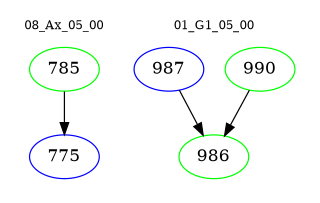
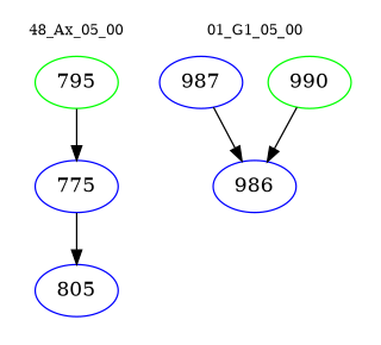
  digraph {
    node [color=green]
    edge [color=black]
-   n1 [label=785]
+   n1 [label=795]
    n2 [color=blue label=775]
+   n3 [color=blue label=805]
    n4 [label=990]
-   n5 [label=986]
+   n5 [color=blue label=986]
    n6 [color=blue label=987]
    subgraph cluster_1 {
      color=white
      fontsize=10
-     label="08_Ax_05_00"
+     label="48_Ax_05_00"
      n1
      n2
+     n3
    }
    subgraph cluster_2 {
      color=white
      fontsize=10
      label="01_G1_05_00"
      n4
      n5
      n6
    }
    n1 -> n2
+   n2 -> n3
    n4 -> n5
    n6 -> n5
  }
